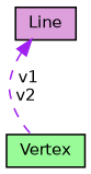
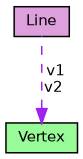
  digraph {
    fontname="DejaVu Sans"
    node [color=black fontname="DejaVu Sans" fontsize=10 shape=record style=filled]
    n1 [fillcolor=plum fontcolor=black height=0.2 label=Line width=0.4]
    n2 [fillcolor=palegreen height=0.2 label=Vertex width=0.4]
-   n1 -> n2 [color=purple dir=back fontname="DejaVu Sans" fontsize=10 label=" v1\nv2" labelfontname=Helvetica labelfontsize=10 style=dashed]
+   n2 -> n1 [color=purple dir=back fontname="DejaVu Sans" fontsize=10 label=" v1\nv2" labelfontname=Helvetica labelfontsize=10 style=dashed]
  }
